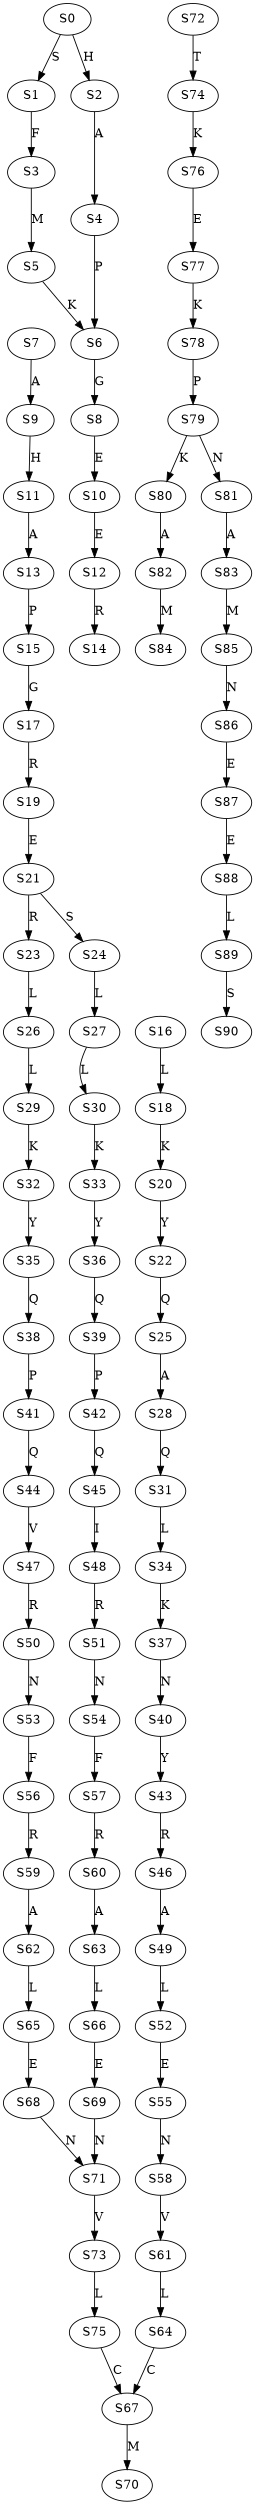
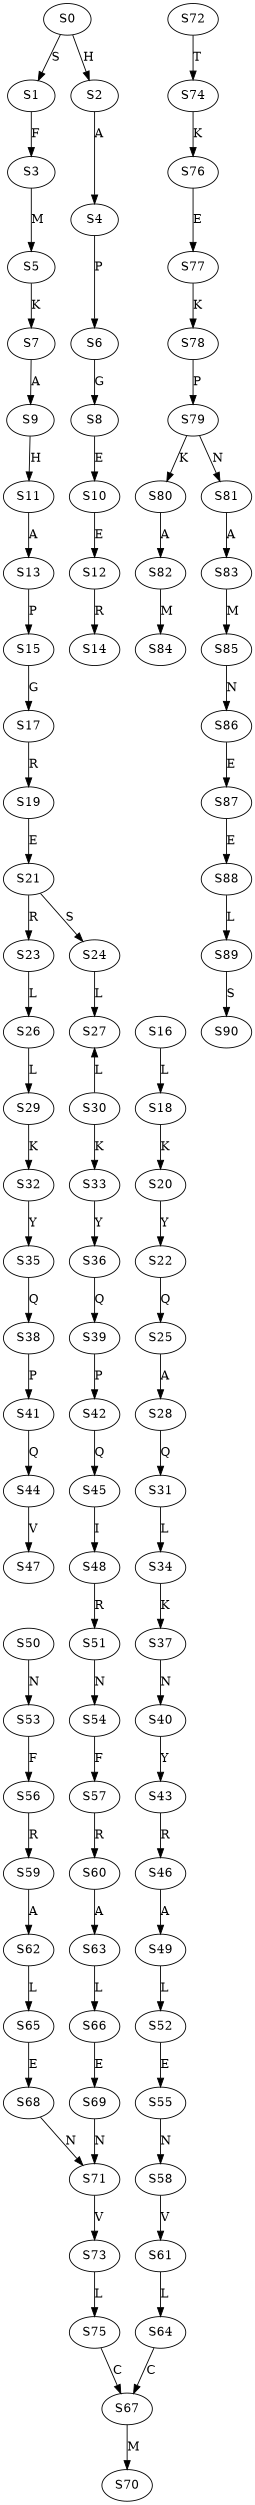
  strict digraph {
    S0
    S1
    S2
    S3
    S4
    S5
    S6
    S7
    S8
    S9
    S10
    S11
    S12
    S13
    S14
    S15
    S17
    S16
    S18
    S19
    S20
    S21
    S22
    S23
    S24
    S25
    S26
    S27
    S28
    S29
    S30
    S31
    S32
    S33
    S34
    S35
    S36
    S37
    S38
    S39
    S40
    S41
    S42
    S43
    S44
    S45
    S46
    S47
    S48
    S49
    S50
    S51
    S52
    S53
    S54
    S55
    S56
    S57
    S58
    S59
    S60
    S61
    S62
    S63
    S64
    S65
    S66
    S67
    S68
    S69
    S70
    S71
    S73
    S72
    S74
    S75
    S76
    S77
    S78
    S79
    S80
    S81
    S82
    S83
    S84
    S85
    S86
    S87
    S88
    S89
    S90
    S0 -> S1 [label=S]
    S0 -> S2 [label=H]
    S1 -> S3 [label=F]
    S2 -> S4 [label=A]
    S3 -> S5 [label=M]
    S4 -> S6 [label=P]
-   S5 -> S6 [label=K]
+   S5 -> S7 [label=K]
    S6 -> S8 [label=G]
    S7 -> S9 [label=A]
    S8 -> S10 [label=E]
    S9 -> S11 [label=H]
    S10 -> S12 [label=E]
    S11 -> S13 [label=A]
    S12 -> S14 [label=R]
    S13 -> S15 [label=P]
    S15 -> S17 [label=G]
    S17 -> S19 [label=R]
    S16 -> S18 [label=L]
    S18 -> S20 [label=K]
    S19 -> S21 [label=E]
    S20 -> S22 [label=Y]
    S21 -> S23 [label=R]
    S21 -> S24 [label=S]
    S22 -> S25 [label=Q]
    S23 -> S26 [label=L]
    S24 -> S27 [label=L]
    S25 -> S28 [label=A]
    S26 -> S29 [label=L]
-   S27 -> S30 [label=L]
+   S30 -> S27 [label=L]
    S28 -> S31 [label=Q]
    S29 -> S32 [label=K]
    S30 -> S33 [label=K]
    S31 -> S34 [label=L]
    S32 -> S35 [label=Y]
    S33 -> S36 [label=Y]
    S34 -> S37 [label=K]
    S35 -> S38 [label=Q]
    S36 -> S39 [label=Q]
    S37 -> S40 [label=N]
    S38 -> S41 [label=P]
    S39 -> S42 [label=P]
    S40 -> S43 [label=Y]
    S41 -> S44 [label=Q]
    S42 -> S45 [label=Q]
    S43 -> S46 [label=R]
    S44 -> S47 [label=V]
    S45 -> S48 [label=I]
    S46 -> S49 [label=A]
-   S47 -> S50 [label=R]
    S48 -> S51 [label=R]
    S49 -> S52 [label=L]
    S50 -> S53 [label=N]
    S51 -> S54 [label=N]
    S52 -> S55 [label=E]
    S53 -> S56 [label=F]
    S54 -> S57 [label=F]
    S55 -> S58 [label=N]
    S56 -> S59 [label=R]
    S57 -> S60 [label=R]
    S58 -> S61 [label=V]
    S59 -> S62 [label=A]
    S60 -> S63 [label=A]
    S61 -> S64 [label=L]
    S62 -> S65 [label=L]
    S63 -> S66 [label=L]
    S64 -> S67 [label=C]
    S65 -> S68 [label=E]
    S66 -> S69 [label=E]
    S67 -> S70 [label=M]
    S68 -> S71 [label=N]
    S69 -> S71 [label=N]
    S71 -> S73 [label=V]
    S73 -> S75 [label=L]
    S72 -> S74 [label=T]
    S74 -> S76 [label=K]
    S75 -> S67 [label=C]
    S76 -> S77 [label=E]
    S77 -> S78 [label=K]
    S78 -> S79 [label=P]
    S79 -> S80 [label=K]
    S79 -> S81 [label=N]
    S80 -> S82 [label=A]
    S81 -> S83 [label=A]
    S82 -> S84 [label=M]
    S83 -> S85 [label=M]
    S85 -> S86 [label=N]
    S86 -> S87 [label=E]
    S87 -> S88 [label=E]
    S88 -> S89 [label=L]
    S89 -> S90 [label=S]
  }
